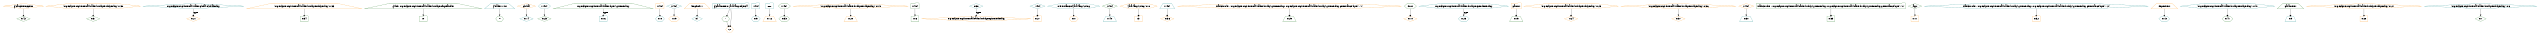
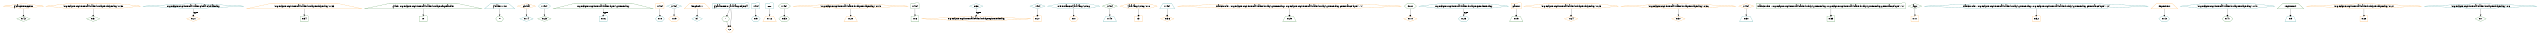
  digraph {
    node [color=darkorange shape=diamond]
    edge [arrowhead=dot]
    n1 [label="@caughtexception"]
    n2 [color=darkgreen label="$r42"]
    n3 [label="(org.eclipse.osgi.internal.loader.buddy.IBuddyPolicy) $r30" shape=hexagon]
    n4 [color=darkgreen label="$r31"]
    n5 [color=teal label="org.eclipse.osgi.internal.loader.global.GlobalPolicy"]
    n6 [label="$r21"]
    n7 [label="(org.eclipse.osgi.internal.loader.buddy.IBuddyPolicy) $r33" shape=trapezium]
    n8 [color=darkgreen label="$r34" shape=folder]
    n9 [color=darkgreen label="@this: org.eclipse.osgi.internal.loader.buddy.PolicyHandler" shape=trapezium]
    n10 [color=darkgreen label=r0 shape=folder]
    n11 [color=teal label="@loader1: int" shape=trapezium]
    n12 [color=darkgreen label=i0 shape=hexagon]
    n13 [label="'global'"]
    n14 [color=teal label="$r14"]
    n15 [color=teal label="r1[i0]" shape=hexagon]
    n16 [color=darkgreen label="$r23"]
    n17 [color=darkgreen label="org.eclipse.osgi.internal.loader.byte.SystemPolicy" shape=trapezium]
    n18 [color=teal label="$r16" shape=folder]
    n19 [label="r1[i0]" shape=folder]
    n20 [color=teal label="$r8" shape=hexagon]
    n21 [color=teal label="r1[i0]"]
    n22 [label="$r19" shape=hexagon]
    n23 [label="lengthof r1" shape=trapezium]
    n24 [color=teal label="$i1"]
    n25 [color=teal label="@parameter0: java.lang.Object[]" shape=folder]
    n26 [color=darkgreen label=r1 shape=hexagon]
    n27 [label=r2 shape=hexagon]
    n28 [color=teal label="r1[i0]" shape=folder]
    n29 [color=teal label="$r5" shape=hexagon]
    n30 [color=teal label="'ext'" shape=folder]
    n31 [label="$r12" shape=trapezium]
    n32 [color=darkgreen label="r1[i0]" shape=hexagon]
    n33 [color=darkgreen label="$r33" shape=hexagon]
    n34 [label="(org.eclipse.osgi.internal.loader.buddy.IBuddyPolicy) $r19"]
    n35 [label="$r20" shape=trapezium]
    n36 [color=darkgreen label="r1[i0]" shape=folder]
    n37 [color=darkgreen label="$r6" shape=folder]
    n38 [label="org.eclipse.osgi.internal.loader.buddy.RegisteredPolicy"]
    n39 [color=teal label="$r38"]
    n40 [color=teal label="r1[i0]"]
    n41 [label="$r27" shape=folder]
    n42 [color=teal label="$r5 instanceof java.lang.String" shape=hexagon]
    n43 [label="$z0" shape=hexagon]
    n44 [color=darkgreen label="r1[i0]"]
    n45 [color=teal label="$r40" shape=trapezium]
    n46 [label="(java.lang.String) $r8" shape=hexagon]
    n47 [label=r3 shape=folder]
    n48 [color=teal label="r1[i0]" shape=trapezium]
    n49 [label="$r36"]
    n50 [label="staticinvoke <org.eclipse.osgi.internal.loader.buddy.SystemPolicy: org.eclipse.osgi.internal.loader.buddy.SystemPolicy getInstance(byte)>(1)" shape=hexagon]
    n51 [color=darkgreen label="$r29" shape=trapezium]
    n52 [color=darkgreen label="'boot'" shape=hexagon]
    n53 [label="$r10"]
    n54 [color=teal label="org.eclipse.osgi.internal.loader.buddy.DependentPolicy" shape=hexagon]
    n55 [color=teal label="$r25" shape=hexagon]
    n56 [label="'parent'" shape=folder]
    n57 [color=darkgreen label="$r15" shape=trapezium]
    n58 [label="(org.eclipse.osgi.internal.loader.buddy.IBuddyPolicy) $r23" shape=hexagon]
    n59 [label="$r24"]
    n60 [label="(org.eclipse.osgi.internal.loader.buddy.IBuddyPolicy) $r36"]
    n61 [label="$r37"]
    n62 [label="r1[i0]"]
    n63 [color=teal label="$r30" shape=trapezium]
    n64 [color=darkgreen label="staticinvoke <org.eclipse.osgi.internal.loader.buddy.SystemPolicy: org.eclipse.osgi.internal.loader.buddy.SystemPolicy getInstance(byte)>(0)" shape=folder]
    n65 [color=darkgreen label="$r35" shape=folder]
    n66 [color=darkgreen label="'app'"]
    n67 [label="$r11" shape=folder]
    n68 [color=teal label="staticinvoke <org.eclipse.osgi.internal.loader.buddy.SystemPolicy: org.eclipse.osgi.internal.loader.buddy.SystemPolicy getInstance(byte)>(2)" shape=hexagon]
    n69 [label="$r32" shape=folder]
    n70 [label="'dependent'" shape=trapezium]
    n71 [color=teal label="$r13" shape=hexagon]
    n72 [color=teal label="(org.eclipse.osgi.internal.loader.buddy.IBuddyPolicy) $r40" shape=hexagon]
    n73 [color=darkgreen label="$r41" shape=hexagon]
-   n74 [color=darkgreen label="'parameter'" shape=trapezium]
+   n74 [color=darkgreen label="'registered'" shape=trapezium]
    n75 [color=teal label="$r9" shape=trapezium]
    n76 [label="(org.eclipse.osgi.internal.loader.buddy.IBuddyPolicy) $r27"]
    n77 [label="$r28" shape=folder]
    n78 [color=teal label="(org.eclipse.osgi.internal.loader.buddy.IBuddyPolicy) $r6"]
    n79 [color=darkgreen label="$r7"]
    n1 -> n2
    n3 -> n4
    n5 -> n6 [arrowhead=box label=type]
-   n7 -> n8
+   n7 -> n8 [arrowhead=normal]
    n9 -> n10 [arrowhead=normal]
    n11 -> n12 [arrowhead=normal]
    n13 -> n14 [arrowhead=normal]
    n15 -> n16 [arrowhead=normal]
    n17 -> n18 [label=type]
    n19 -> n20
    n21 -> n22 [arrowhead=normal]
    n23 -> n24
    n25 -> n26
    n25 -> n27 [arrowhead=box]
    n26 -> n27 [arrowhead=box]
    n28 -> n29
    n30 -> n31 [arrowhead=normal]
    n32 -> n33
    n34 -> n35
    n36 -> n37 [arrowhead=normal]
    n39 -> n38 [label=type]
    n40 -> n41 [arrowhead=box]
    n42 -> n43
    n44 -> n45 [arrowhead=normal]
    n46 -> n47 [arrowhead=box]
    n48 -> n49 [arrowhead=box]
    n50 -> n51 [arrowhead=box]
    n52 -> n53 [arrowhead=box]
    n54 -> n55 [arrowhead=normal label=type]
    n56 -> n57 [arrowhead=box]
    n58 -> n59 [arrowhead=box]
    n60 -> n61 [arrowhead=normal]
    n62 -> n63 [arrowhead=normal]
    n64 -> n65 [arrowhead=box]
    n66 -> n67 [arrowhead=normal]
    n68 -> n69
    n70 -> n71
    n72 -> n73 [arrowhead=box]
    n74 -> n75 [arrowhead=box]
    n76 -> n77
    n78 -> n79 [arrowhead=normal]
  }
